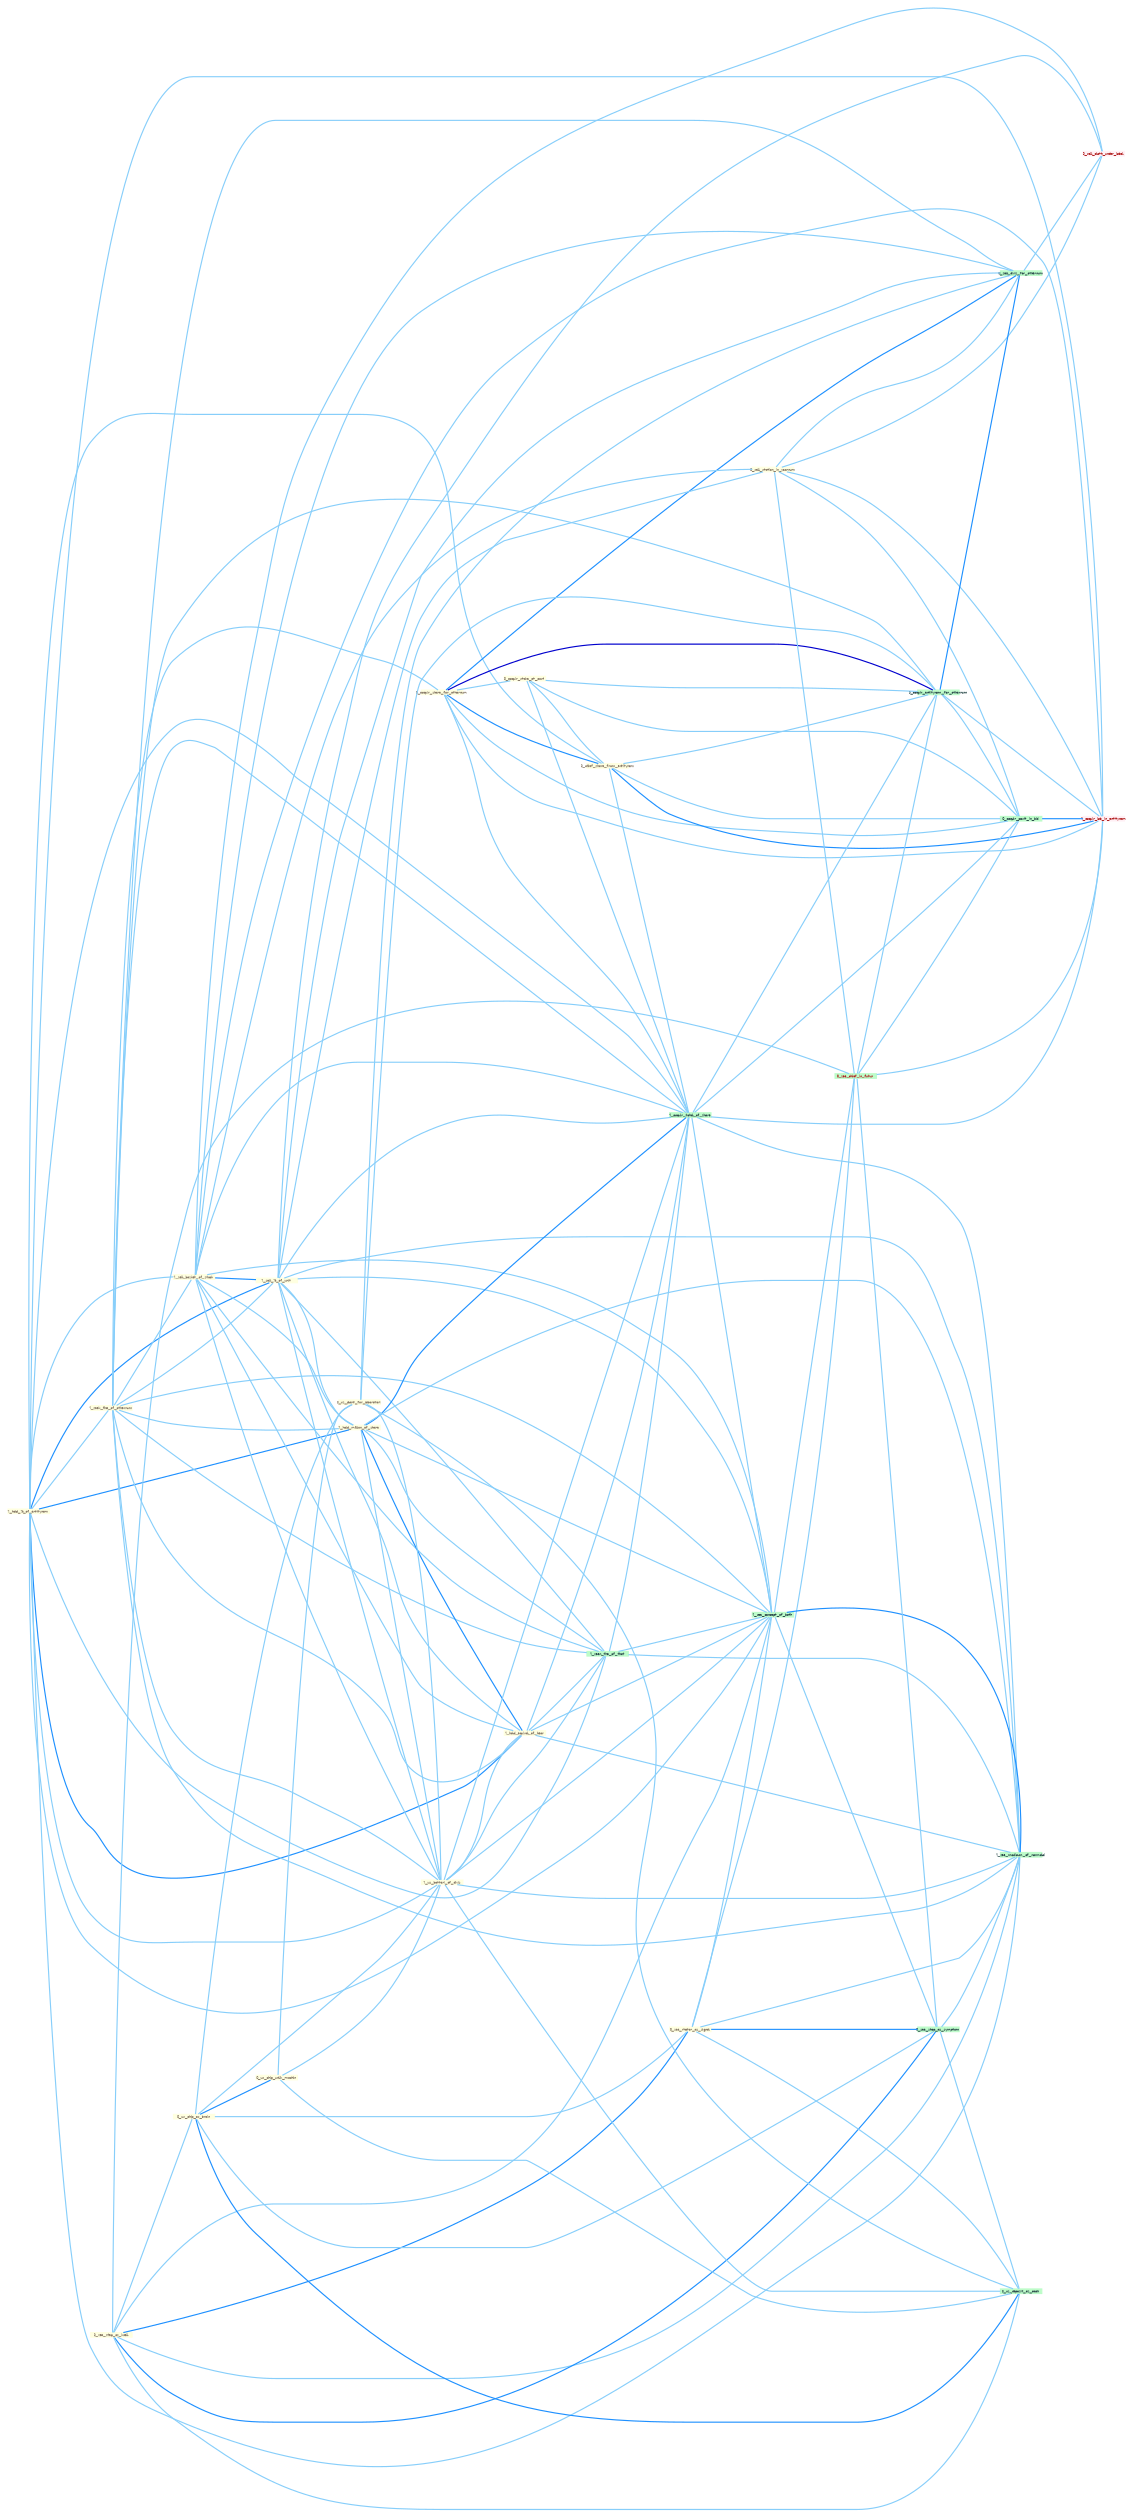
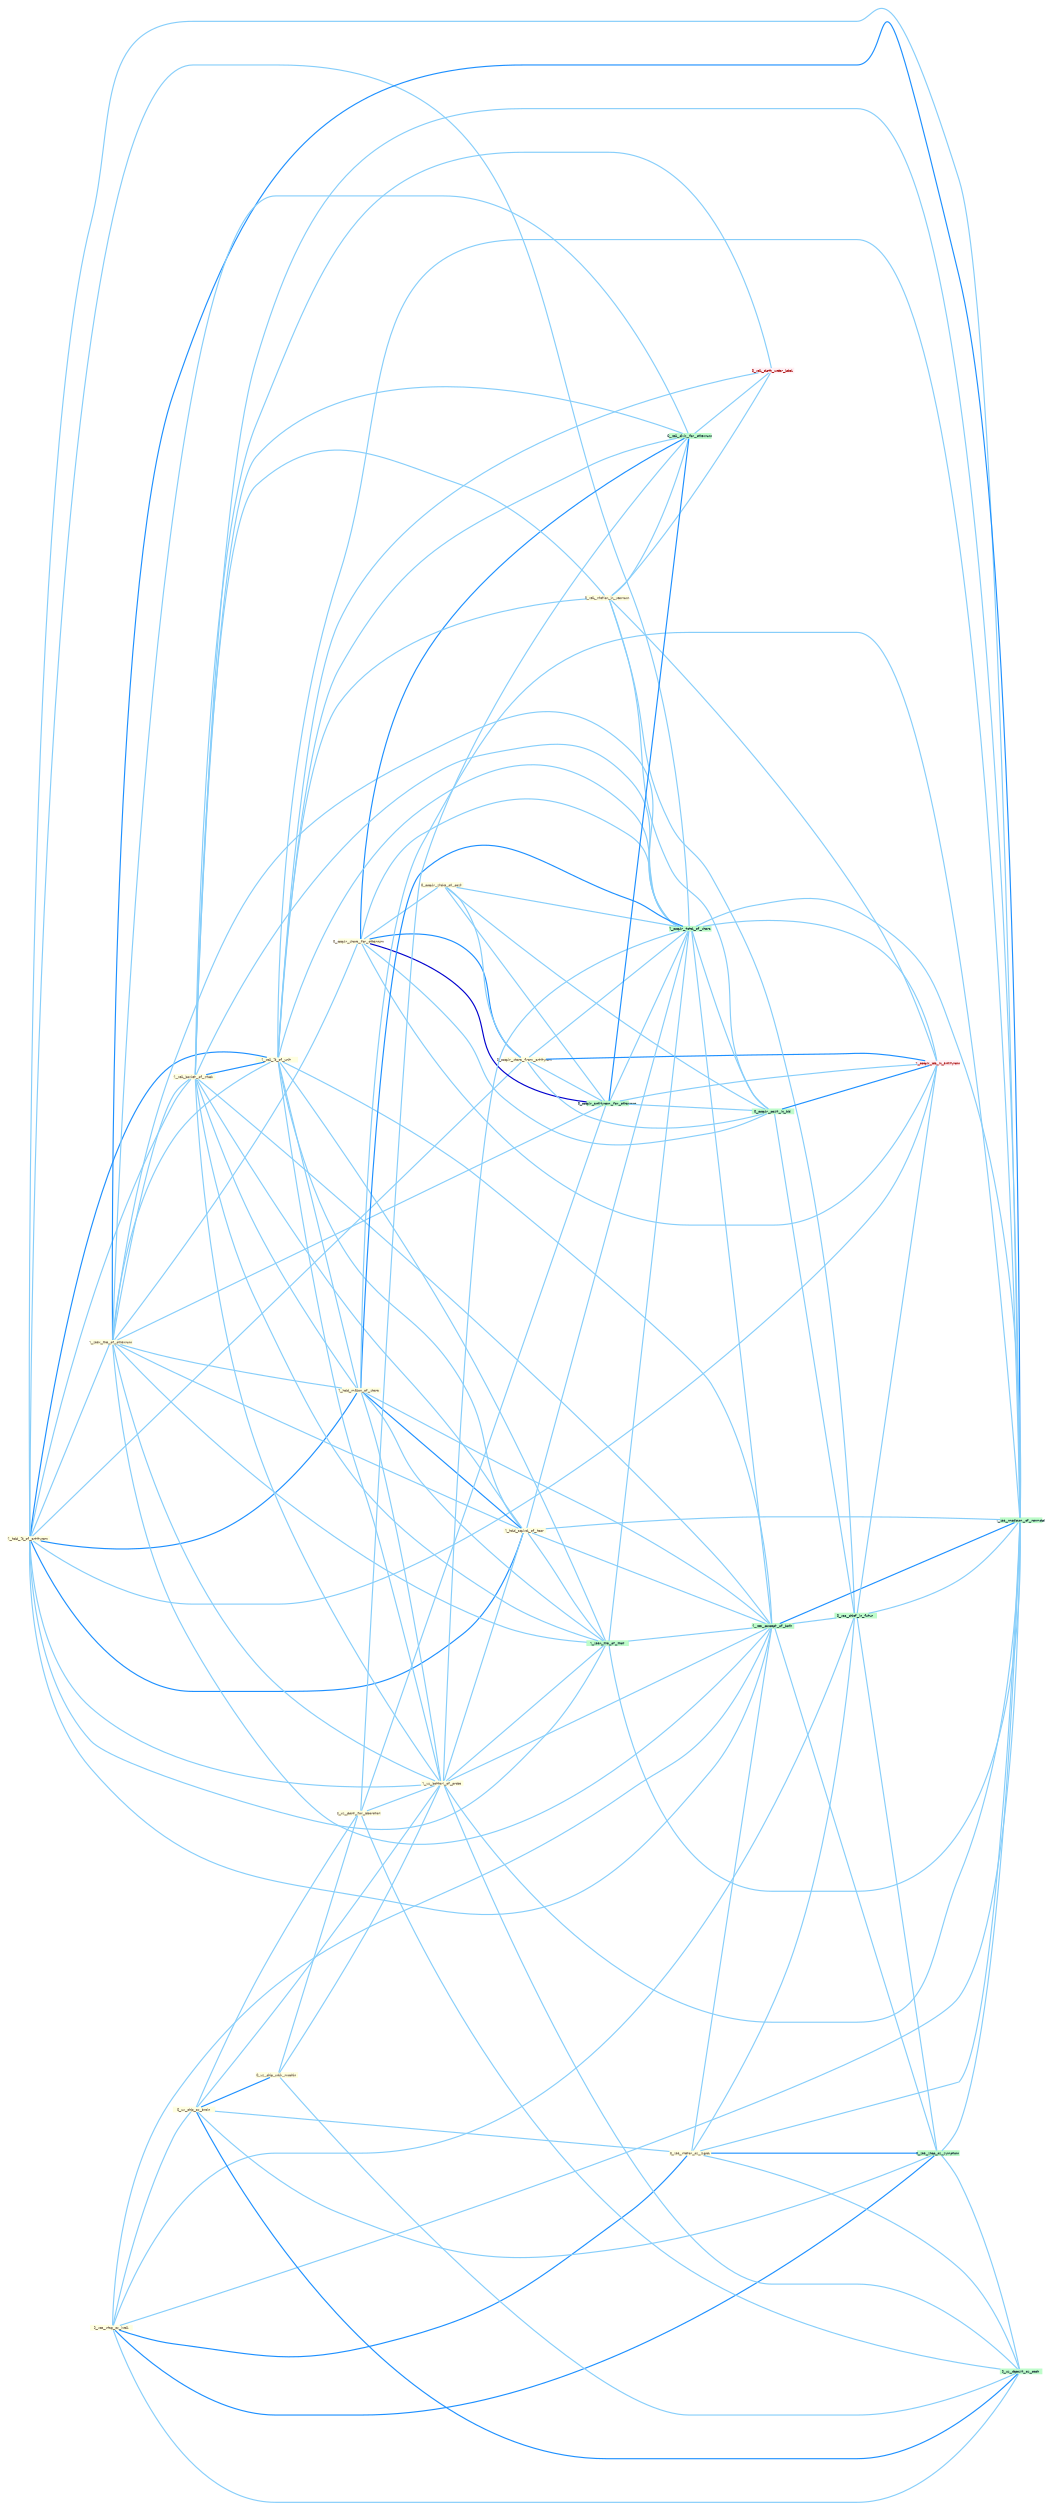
  graph {
    fontname="Patrick Hand"
    rankdir=LR
    node [color="#ffffe0" fixedsize=true fontcolor="#8b7d6b" fontname="Patrick Hand" fontsize=4 shape=polygon style=filled]
    edge [color="#87cefa" fontname="Patrick Hand" w=1]
    "1_hold_%_of_entitynam " [height=.06 width=.5]
    "1_seek_fine_of_othernum " [height=.06 width=.5]
    "0_acquir_share_for_othernum " [height=.06 width=.5]
    "1_sell_basket_of_stock " [height=.06 width=.5]
    "1_sell_%_of_unit " [height=.06 width=.5]
    "0_see_step_as_knell " [height=.06 width=.5]
    "0_us_chip_as_brain " [height=.06 width=.5]
    "1_hold_million_of_share " [height=.06 width=.5]
    "0_acquir_stake_at_cost " [height=.06 width=.5]
-   "0_acquir_share_from_entitynam " [height=.06 width=.5 label="0_chief_share_from_entitynam"]
+   "0_acquir_share_from_entitynam " [height=.06 width=.5]
    "0_us_chip_unlik_machin " [height=.06 width=.5]
    "0_us_plant_for_laboratori " [height=.06 width=.5]
    "0_see_rhetor_as_signal " [height=.06 width=.5]
-   "1_us_batteri_of_probe " [height=.06 width=.5 label="1_us_batteri_of_divis"]
+   "1_us_batteri_of_probe " [height=.06 width=.5]
    "1_hold_equival_of_hear " [height=.06 width=.5]
    "0_sell_station_in_yearnum " [height=.06 width=.5]
    "0_sell_cloth_under_label " [color="#fff0f5" fontcolor="#b22222" height=.06 width=.5]
    "1_acquir_lab_in_entitynam " [color="#fff0f5" fontcolor="#b22222" height=.06 width=.5]
    "1_seen_the_of_that " [color="#BDFCC9" fontcolor="#2f4f4f" height=.06 width=.5]
    "1_acquir_total_of_share " [color="#BDFCC9" fontcolor="#2f4f4f" height=.06 width=.5]
    "1_see_concept_of_both " [color="#BDFCC9" fontcolor="#2f4f4f" height=.06 width=.5]
    "1_see_modicum_of_normalci " [color="#BDFCC9" fontcolor="#2f4f4f" height=.06 width=.5]
    "0_acquir_entitynam_for_othernum " [color="#BDFCC9" fontcolor="#2f4f4f" height=.06 width=.5]
    "0_sell_divis_for_othernum " [color="#BDFCC9" fontcolor="#2f4f4f" height=.06 width=.5]
    "0_acquir_posit_in_bid " [color="#BDFCC9" fontcolor="#2f4f4f" height=.06 width=.5]
-   "0_see_chief_in_futur " [color="#BDFCC9" fontcolor="#b22222" height=.06 width=.5]
+   "0_see_chief_in_futur " [color="#BDFCC9" fontcolor="#2f4f4f" height=.06 width=.5]
    "0_see_shop_as_symptom " [color="#BDFCC9" fontcolor="#2f4f4f" height=.06 width=.5]
    "0_us_deposit_as_cach " [color="#BDFCC9" fontcolor="#2f4f4f" height=.06 width=.5]
    subgraph sub_1 {
      "1_hold_%_of_entitynam "
      "1_seek_fine_of_othernum "
      "0_acquir_share_for_othernum "
      "1_sell_basket_of_stock "
      "1_sell_%_of_unit "
      "0_see_step_as_knell "
      "0_us_chip_as_brain "
      "1_hold_million_of_share "
      "0_acquir_stake_at_cost "
      "0_acquir_share_from_entitynam "
      "0_us_chip_unlik_machin "
      "0_us_plant_for_laboratori "
      "0_see_rhetor_as_signal "
      "1_us_batteri_of_probe "
      "1_hold_equival_of_hear "
      "0_sell_station_in_yearnum "
    }
    subgraph sub_2 {
      "0_sell_cloth_under_label "
      "1_acquir_lab_in_entitynam "
    }
    "1_hold_%_of_entitynam " -- "1_seek_fine_of_othernum "
    "1_hold_%_of_entitynam " -- "1_sell_basket_of_stock "
    "1_hold_%_of_entitynam " -- "1_sell_%_of_unit " [color="#1e90ff" w=2]
    "1_hold_%_of_entitynam " -- "1_hold_million_of_share " [color="#1e90ff" w=2]
    "1_hold_%_of_entitynam " -- "0_acquir_share_from_entitynam "
    "1_hold_%_of_entitynam " -- "1_us_batteri_of_probe "
    "1_hold_%_of_entitynam " -- "1_hold_equival_of_hear " [color="#1e90ff" w=2]
    "1_hold_%_of_entitynam " -- "1_acquir_lab_in_entitynam "
    "1_hold_%_of_entitynam " -- "1_seen_the_of_that "
    "1_hold_%_of_entitynam " -- "1_acquir_total_of_share "
    "1_hold_%_of_entitynam " -- "1_see_concept_of_both "
    "1_hold_%_of_entitynam " -- "1_see_modicum_of_normalci "
    "1_seek_fine_of_othernum " -- "0_acquir_share_for_othernum "
    "1_seek_fine_of_othernum " -- "1_sell_basket_of_stock "
    "1_seek_fine_of_othernum " -- "1_sell_%_of_unit "
    "1_seek_fine_of_othernum " -- "1_hold_million_of_share "
    "1_seek_fine_of_othernum " -- "1_us_batteri_of_probe "
    "1_seek_fine_of_othernum " -- "1_hold_equival_of_hear "
    "1_seek_fine_of_othernum " -- "1_seen_the_of_that "
    "1_seek_fine_of_othernum " -- "1_acquir_total_of_share "
    "1_seek_fine_of_othernum " -- "1_see_concept_of_both "
-   "1_seek_fine_of_othernum " -- "1_see_modicum_of_normalci "
+   "1_seek_fine_of_othernum " -- "1_see_modicum_of_normalci " [color="#1e90ff"]
    "1_seek_fine_of_othernum " -- "0_acquir_entitynam_for_othernum "
    "1_seek_fine_of_othernum " -- "0_sell_divis_for_othernum "
    "0_acquir_share_for_othernum " -- "0_acquir_stake_at_cost "
    "0_acquir_share_for_othernum " -- "0_acquir_share_from_entitynam " [color="#1e90ff" w=2]
    "0_acquir_share_for_othernum " -- "1_acquir_lab_in_entitynam "
    "0_acquir_share_for_othernum " -- "1_acquir_total_of_share "
    "0_acquir_share_for_othernum " -- "0_acquir_entitynam_for_othernum " [color="#0000cd" w=3]
    "0_acquir_share_for_othernum " -- "0_sell_divis_for_othernum " [color="#1e90ff" w=2]
    "0_acquir_share_for_othernum " -- "0_acquir_posit_in_bid "
    "1_sell_basket_of_stock " -- "1_sell_%_of_unit " [color="#1e90ff" w=2]
    "1_sell_basket_of_stock " -- "1_hold_million_of_share "
    "1_sell_basket_of_stock " -- "1_us_batteri_of_probe "
    "1_sell_basket_of_stock " -- "1_hold_equival_of_hear "
    "1_sell_basket_of_stock " -- "0_sell_station_in_yearnum "
    "1_sell_basket_of_stock " -- "0_sell_cloth_under_label "
    "1_sell_basket_of_stock " -- "1_seen_the_of_that "
    "1_sell_basket_of_stock " -- "1_acquir_total_of_share "
    "1_sell_basket_of_stock " -- "1_see_concept_of_both "
-   "1_sell_basket_of_stock " -- "1_acquir_lab_in_entitynam "
+   "1_sell_basket_of_stock " -- "1_see_modicum_of_normalci "
    "1_sell_basket_of_stock " -- "0_sell_divis_for_othernum "
    "1_sell_%_of_unit " -- "1_hold_million_of_share "
    "1_sell_%_of_unit " -- "1_us_batteri_of_probe "
    "1_sell_%_of_unit " -- "1_hold_equival_of_hear "
    "1_sell_%_of_unit " -- "0_sell_station_in_yearnum "
    "1_sell_%_of_unit " -- "0_sell_cloth_under_label "
    "1_sell_%_of_unit " -- "1_seen_the_of_that "
    "1_sell_%_of_unit " -- "1_acquir_total_of_share "
    "1_sell_%_of_unit " -- "1_see_concept_of_both "
    "1_sell_%_of_unit " -- "1_see_modicum_of_normalci "
    "1_sell_%_of_unit " -- "0_sell_divis_for_othernum "
    "0_see_step_as_knell " -- "0_us_chip_as_brain "
    "0_see_step_as_knell " -- "0_see_rhetor_as_signal " [color="#1e90ff" w=2]
    "0_see_step_as_knell " -- "1_see_concept_of_both "
    "0_see_step_as_knell " -- "1_see_modicum_of_normalci "
    "0_see_step_as_knell " -- "0_see_chief_in_futur "
    "0_see_step_as_knell " -- "0_see_shop_as_symptom " [color="#1e90ff" w=2]
    "0_see_step_as_knell " -- "0_us_deposit_as_cach "
    "0_us_chip_as_brain " -- "0_us_chip_unlik_machin " [color="#1e90ff" w=2]
    "0_us_chip_as_brain " -- "0_us_plant_for_laboratori "
    "0_us_chip_as_brain " -- "0_see_rhetor_as_signal "
    "0_us_chip_as_brain " -- "1_us_batteri_of_probe "
    "0_us_chip_as_brain " -- "0_see_shop_as_symptom "
    "0_us_chip_as_brain " -- "0_us_deposit_as_cach " [color="#1e90ff" w=2]
    "1_hold_million_of_share " -- "1_us_batteri_of_probe "
    "1_hold_million_of_share " -- "1_hold_equival_of_hear " [color="#1e90ff" w=2]
    "1_hold_million_of_share " -- "1_seen_the_of_that "
    "1_hold_million_of_share " -- "1_acquir_total_of_share " [color="#1e90ff" w=2]
    "1_hold_million_of_share " -- "1_see_concept_of_both "
    "1_hold_million_of_share " -- "1_see_modicum_of_normalci "
    "0_acquir_stake_at_cost " -- "0_acquir_share_from_entitynam "
    "0_acquir_stake_at_cost " -- "1_acquir_total_of_share "
    "0_acquir_stake_at_cost " -- "0_acquir_entitynam_for_othernum "
    "0_acquir_stake_at_cost " -- "0_acquir_posit_in_bid "
    "0_acquir_share_from_entitynam " -- "1_acquir_lab_in_entitynam " [color="#1e90ff" w=2]
    "0_acquir_share_from_entitynam " -- "1_acquir_total_of_share "
    "0_acquir_share_from_entitynam " -- "0_acquir_entitynam_for_othernum "
    "0_acquir_share_from_entitynam " -- "0_acquir_posit_in_bid "
    "0_us_chip_unlik_machin " -- "0_us_plant_for_laboratori "
    "0_us_chip_unlik_machin " -- "1_us_batteri_of_probe "
    "0_us_chip_unlik_machin " -- "0_us_deposit_as_cach "
    "0_us_plant_for_laboratori " -- "1_us_batteri_of_probe "
    "0_us_plant_for_laboratori " -- "0_acquir_entitynam_for_othernum "
    "0_us_plant_for_laboratori " -- "0_sell_divis_for_othernum "
    "0_us_plant_for_laboratori " -- "0_us_deposit_as_cach "
    "0_see_rhetor_as_signal " -- "1_see_concept_of_both "
    "0_see_rhetor_as_signal " -- "1_see_modicum_of_normalci "
    "0_see_rhetor_as_signal " -- "0_see_chief_in_futur "
    "0_see_rhetor_as_signal " -- "0_see_shop_as_symptom " [color="#1e90ff" w=2]
    "0_see_rhetor_as_signal " -- "0_us_deposit_as_cach "
    "1_us_batteri_of_probe " -- "1_hold_equival_of_hear "
    "1_us_batteri_of_probe " -- "1_seen_the_of_that "
    "1_us_batteri_of_probe " -- "1_acquir_total_of_share "
    "1_us_batteri_of_probe " -- "1_see_concept_of_both "
    "1_us_batteri_of_probe " -- "1_see_modicum_of_normalci "
    "1_us_batteri_of_probe " -- "0_us_deposit_as_cach "
    "1_hold_equival_of_hear " -- "1_seen_the_of_that "
    "1_hold_equival_of_hear " -- "1_acquir_total_of_share "
    "1_hold_equival_of_hear " -- "1_see_concept_of_both "
    "1_hold_equival_of_hear " -- "1_see_modicum_of_normalci "
    "0_sell_station_in_yearnum " -- "0_sell_cloth_under_label "
    "0_sell_station_in_yearnum " -- "1_acquir_lab_in_entitynam "
    "0_sell_station_in_yearnum " -- "0_sell_divis_for_othernum "
    "0_sell_station_in_yearnum " -- "0_acquir_posit_in_bid "
    "0_sell_station_in_yearnum " -- "0_see_chief_in_futur "
    "1_seen_the_of_that " -- "1_acquir_total_of_share "
    "1_seen_the_of_that " -- "1_see_concept_of_both "
    "1_seen_the_of_that " -- "1_see_modicum_of_normalci "
    "1_acquir_total_of_share " -- "1_acquir_lab_in_entitynam "
    "1_acquir_total_of_share " -- "1_see_concept_of_both "
    "1_acquir_total_of_share " -- "1_see_modicum_of_normalci "
    "1_acquir_total_of_share " -- "0_acquir_posit_in_bid "
    "1_see_concept_of_both " -- "1_see_modicum_of_normalci " [color="#1e90ff" w=2]
    "1_see_concept_of_both " -- "0_see_chief_in_futur "
    "1_see_concept_of_both " -- "0_see_shop_as_symptom "
    "0_acquir_entitynam_for_othernum " -- "1_acquir_lab_in_entitynam "
    "0_acquir_entitynam_for_othernum " -- "1_acquir_total_of_share "
    "0_acquir_entitynam_for_othernum " -- "0_sell_divis_for_othernum " [color="#1e90ff" w=2]
    "0_acquir_entitynam_for_othernum " -- "0_acquir_posit_in_bid "
    "0_sell_divis_for_othernum " -- "0_sell_cloth_under_label "
    "0_acquir_posit_in_bid " -- "1_acquir_lab_in_entitynam " [color="#1e90ff" w=2]
    "0_acquir_posit_in_bid " -- "0_see_chief_in_futur "
    "0_see_chief_in_futur " -- "1_acquir_lab_in_entitynam "
-   "0_see_chief_in_futur " -- "0_acquir_entitynam_for_othernum "
+   "0_see_chief_in_futur " -- "1_see_modicum_of_normalci "
    "0_see_chief_in_futur " -- "0_see_shop_as_symptom "
    "0_see_shop_as_symptom " -- "1_see_modicum_of_normalci "
    "0_see_shop_as_symptom " -- "0_us_deposit_as_cach "
  }
